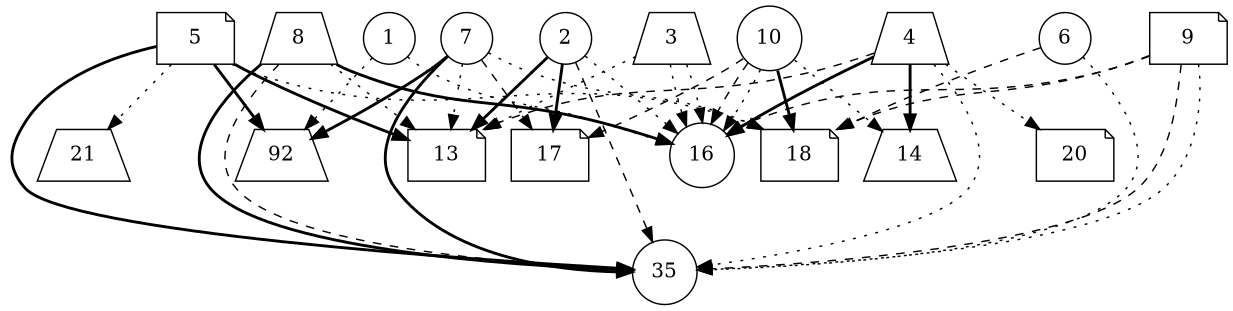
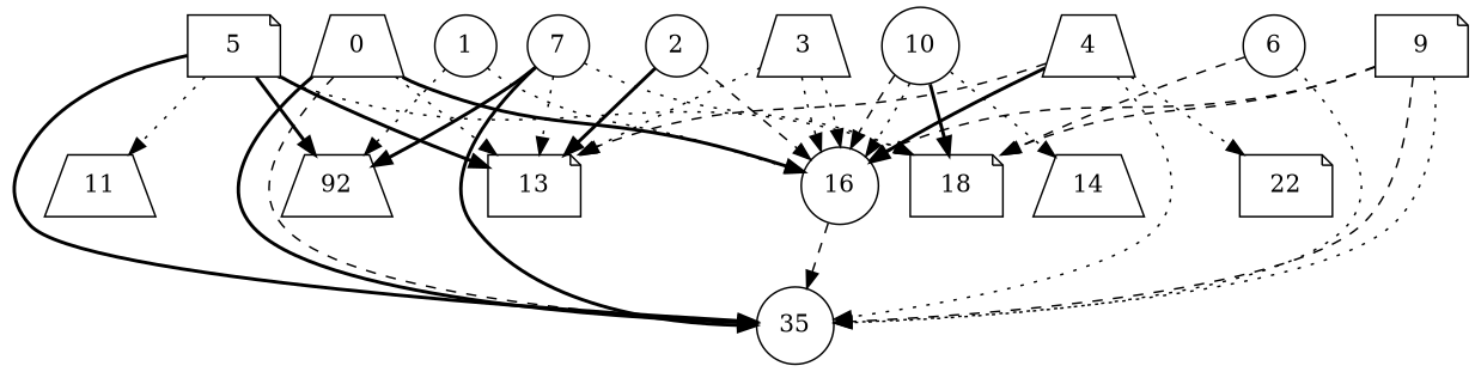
  digraph {
    node [alpha=0.15 shape=circle]
    edge [style=dotted]
    1 [alpha=0.05 expect_size=11910144]
    n2 [alpha=0.09 expect_size=34444288 label=92 shape=trapezium]
    16 [alpha=0.19 expect_size=45759488]
    2 [alpha=0.07 expect_size=12908544]
    13 [alpha=0.10 expect_size=51299328 shape=note]
    n6 [alpha=0.18 expect_size=21293056 label=35]
-   17 [alpha=0.14 expect_size=12750848 shape=note]
    3 [alpha=0.12 expect_size=18083840 shape=trapezium]
    4 [expect_size=24607744 shape=trapezium]
    14 [expect_size=33383424 shape=trapezium]
-   20 [expect_size=6318080 shape=note]
+   20 [expect_size=6318080 shape=note label=22]
    5 [alpha=0.10 expect_size=31576064 shape=note]
-   11 [alpha=0.07 expect_size=23826432 shape=trapezium label=21]
+   11 [alpha=0.07 expect_size=23826432 shape=trapezium]
    18 [alpha=0.13 expect_size=9133056 shape=note]
    6 [alpha=0.06 expect_size=52287488]
    7 [alpha=0.18 expect_size=29940736]
-   8 [alpha=0.08 expect_size=41710592 shape=trapezium]
+   8 [alpha=0.08 expect_size=41710592 shape=trapezium label=0]
    9 [alpha=0.11 expect_size=14448640 shape=note]
    10 [alpha=0.02 expect_size=32246784]
    1 -> n2
    1 -> 16
-   2 -> 16
+   2 -> 16 [style=dashed]
    2 -> 13 [style=bold]
-   2 -> n6 [style=dashed]
-   2 -> 17 [style=bold]
+   16 -> n6 [style=dashed]
    3 -> 16
    3 -> 16
    3 -> 13
    4 -> 16 [style=bold]
    4 -> 13 [style=dashed]
    4 -> n6
-   4 -> 14 [style=bold]
    4 -> 20
    5 -> n2 [style=bold]
    5 -> 13 [style=bold]
    5 -> n6 [style=bold]
    5 -> 11
    5 -> 18
    6 -> n6
    6 -> 18 [style=dashed]
    7 -> n2 [style=bold]
    7 -> 13
    7 -> n6 [style=bold]
-   7 -> 17 [style=dashed]
    7 -> 18
    8 -> 16 [style=bold]
    8 -> 13
    8 -> n6 [style=bold]
    8 -> n6 [style=dashed]
    9 -> 16 [style=dashed]
    9 -> n6 [style=dashed]
    9 -> n6
    9 -> 18 [style=dashed]
    10 -> 16 [style=dashed]
    10 -> 16
-   10 -> 17 [style=dashed]
    10 -> 14
    10 -> 18 [style=bold]
  }
